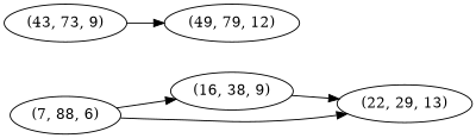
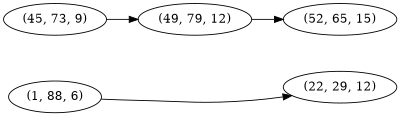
  digraph {
    rankdir=LR
-   "(7, 88, 6)"
-   "(16, 38, 9)"
-   "(22, 29, 12)" [label="(22, 29, 13)"]
+   "(7, 88, 6)" [label="(1, 88, 6)"]
+   "(22, 29, 12)"
    n4 [label="(49, 79, 12)"]
-   "(45, 73, 9)" [label="(43, 73, 9)"]
-   "(7, 88, 6)" -> "(16, 38, 9)"
+   "(45, 73, 9)"
+   "(52, 65, 15)"
    "(7, 88, 6)" -> "(22, 29, 12)"
-   "(16, 38, 9)" -> "(22, 29, 12)"
+   n4 -> "(52, 65, 15)"
    "(45, 73, 9)" -> n4
  }
